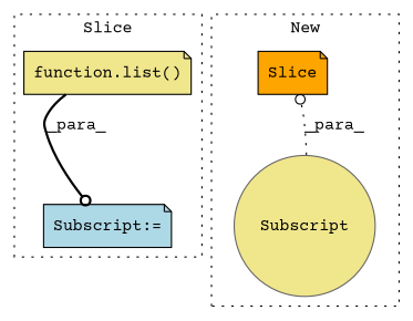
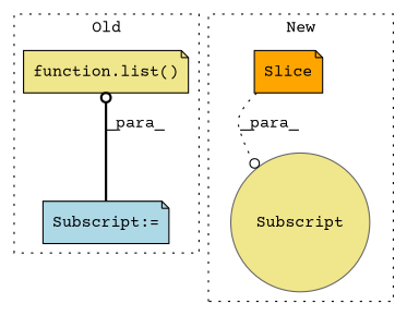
  digraph {
    fontname="Courier Prime"
    node [color=black fillcolor=khaki fontname="Courier Prime" shape=note style=filled]
    edge [arrowhead=odot fontname="Courier Prime"]
    n1 [a=75 l="5,1" label="function.list()" s="4309,4332"]
    n2 [a=68 fillcolor=lightblue l=3 label="Subscript:=" s=4306]
    n3 [a=80 fillcolor=orange l=12 label=Slice s=5557]
    n4 [a=63 color=gray40 l="22,0" label=Subscript s="5548,0" shape=circle]
    subgraph cluster_1 {
-     label=Slice
+     label=Old
      style=dotted
      n1
      n2
    }
    subgraph cluster_2 {
      label=New
      style=dotted
      n3
      n4
    }
-   n1 -> n2 [label=_para_ style=bold]
-   n4 -> n3 [label=_para_ style=dotted]
+   n2 -> n1 [label=_para_ style=bold]
+   n3 -> n4 [label=_para_ style=dotted]
  }
